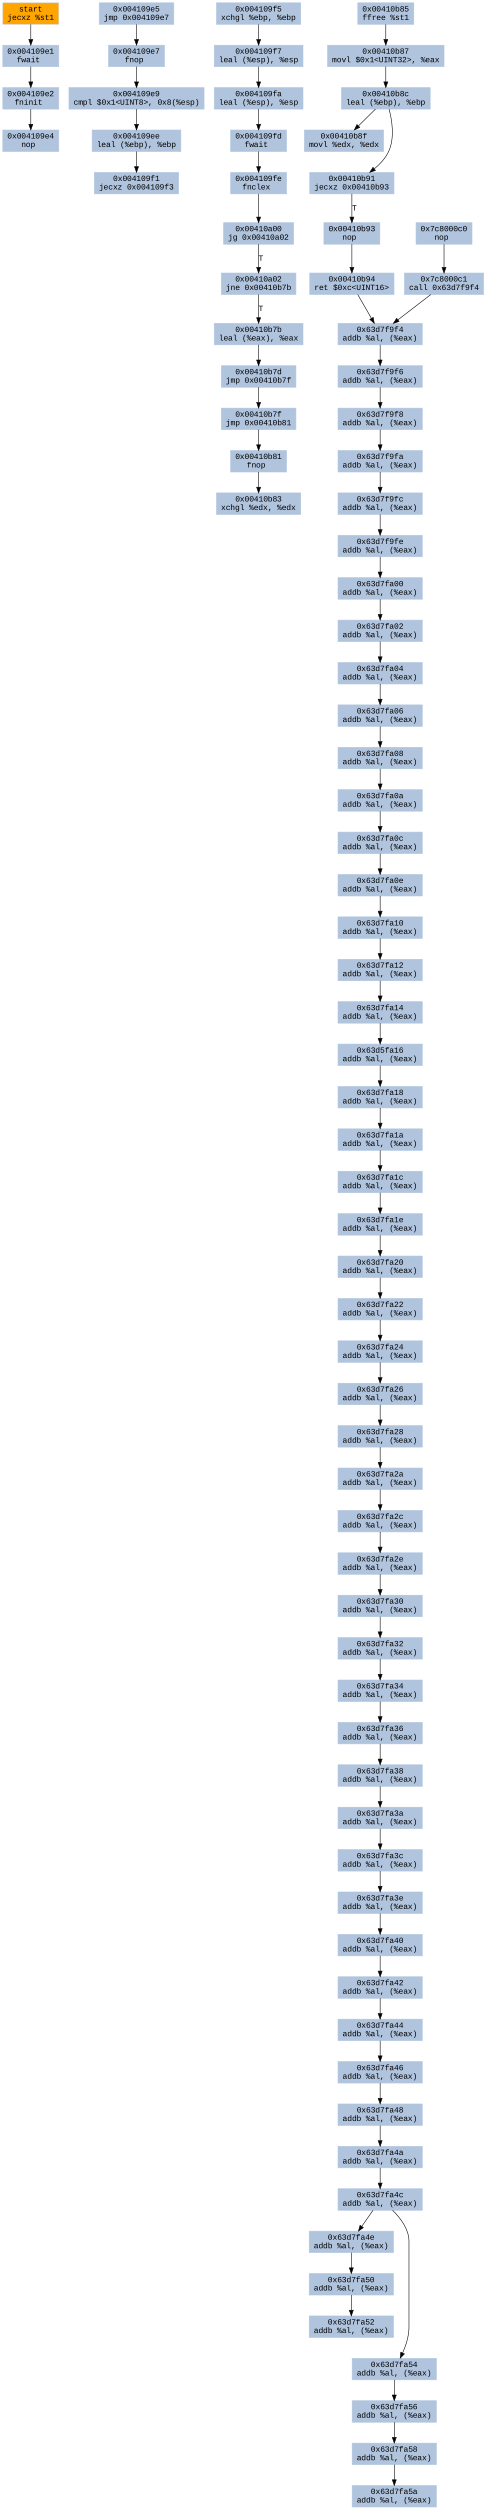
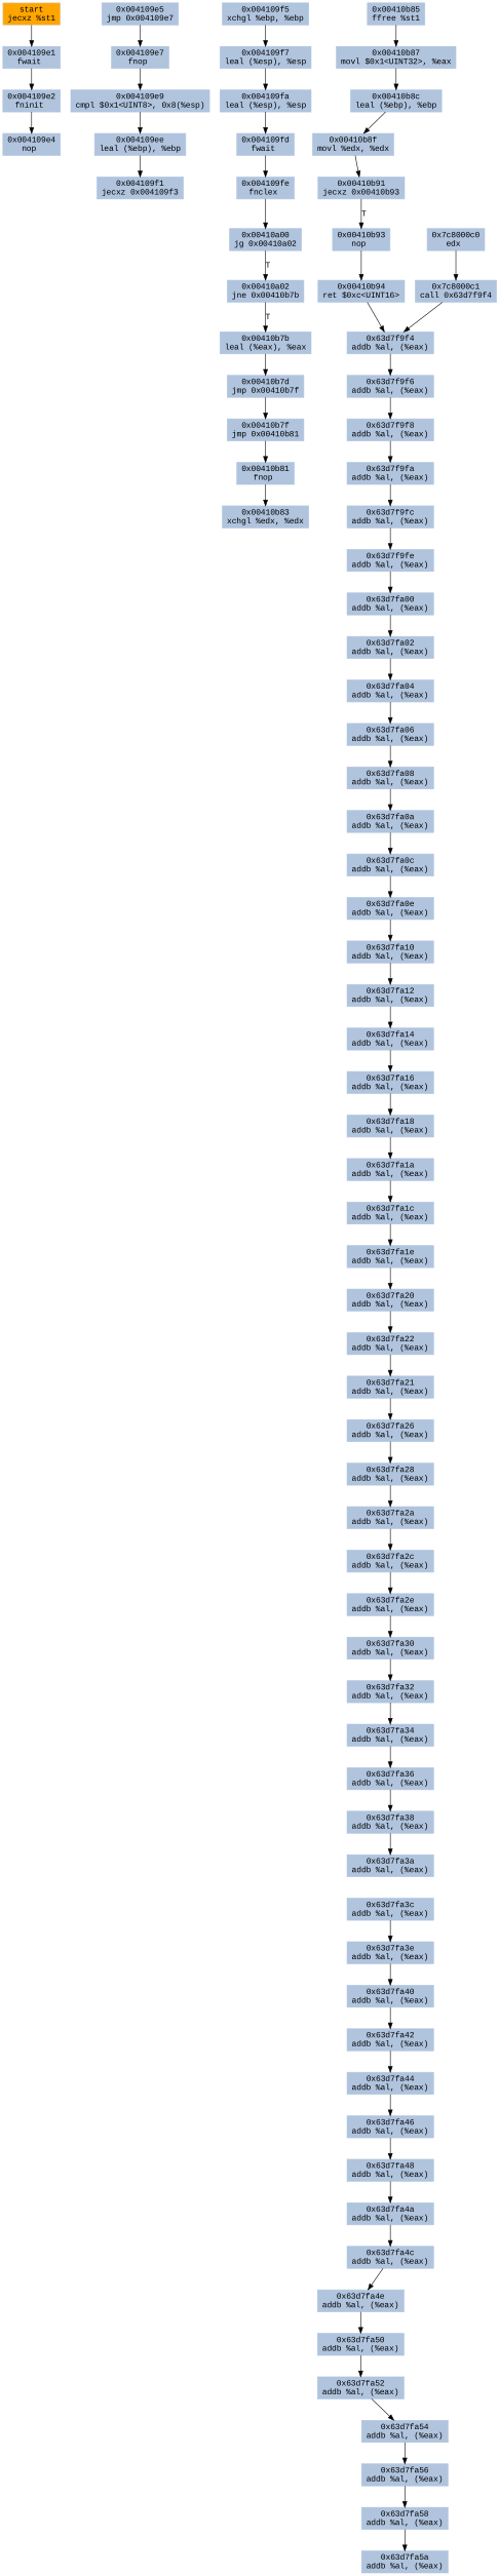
  digraph {
    fontname="Liberation Mono"
    node [color=lightsteelblue fillcolor=lightsteelblue fontname="Liberation Mono" shape=rectangle style=filled]
    edge [color="#000000" fontname="Liberation Mono"]
    n1 [color=lightgrey fillcolor=orange label="start\njecxz %st1"]
    n2 [label="0x004109e1\nfwait "]
    n3 [label="0x004109e2\nfninit "]
    n4 [label="0x004109e4\nnop "]
    n5 [label="0x004109e5\njmp 0x004109e7"]
    n6 [label="0x004109e7\nfnop "]
    n7 [label="0x004109e9\ncmpl $0x1<UINT8>, 0x8(%esp)"]
    n8 [label="0x004109ee\nleal (%ebp), %ebp"]
    n9 [label="0x004109f1\njecxz 0x004109f3"]
    n10 [label="0x004109f5\nxchgl %ebp, %ebp"]
    n11 [label="0x004109f7\nleal (%esp), %esp"]
    n12 [label="0x004109fa\nleal (%esp), %esp"]
    n13 [label="0x004109fd\nfwait "]
    n14 [label="0x004109fe\nfnclex "]
    n15 [label="0x00410a00\njg 0x00410a02"]
    n16 [label="0x00410a02\njne 0x00410b7b"]
    n17 [label="0x00410b7b\nleal (%eax), %eax"]
    n18 [label="0x00410b7d\njmp 0x00410b7f"]
    n19 [label="0x00410b7f\njmp 0x00410b81"]
    n20 [label="0x00410b81\nfnop "]
    n21 [label="0x00410b83\nxchgl %edx, %edx"]
    n22 [label="0x00410b85\nffree %st1"]
    n23 [label="0x00410b87\nmovl $0x1<UINT32>, %eax"]
    n24 [label="0x00410b8c\nleal (%ebp), %ebp"]
    n25 [label="0x00410b8f\nmovl %edx, %edx"]
    n26 [label="0x00410b91\njecxz 0x00410b93"]
    n27 [label="0x00410b93\nnop "]
    n28 [label="0x00410b94\nret $0xc<UINT16>"]
    n29 [label="0x63d7f9f4\naddb %al, (%eax)"]
-   n30 [label="0x7c8000c0\nnop "]
+   n30 [label="0x7c8000c0\nedx "]
    n31 [label="0x7c8000c1\ncall 0x63d7f9f4"]
    n32 [label="0x63d7f9f6\naddb %al, (%eax)"]
    n33 [label="0x63d7f9f8\naddb %al, (%eax)"]
    n34 [label="0x63d7f9fa\naddb %al, (%eax)"]
    n35 [label="0x63d7f9fc\naddb %al, (%eax)"]
    n36 [label="0x63d7f9fe\naddb %al, (%eax)"]
    n37 [label="0x63d7fa00\naddb %al, (%eax)"]
    n38 [label="0x63d7fa02\naddb %al, (%eax)"]
    n39 [label="0x63d7fa04\naddb %al, (%eax)"]
    n40 [label="0x63d7fa06\naddb %al, (%eax)"]
    n41 [label="0x63d7fa08\naddb %al, (%eax)"]
    n42 [label="0x63d7fa0a\naddb %al, (%eax)"]
    n43 [label="0x63d7fa0c\naddb %al, (%eax)"]
    n44 [label="0x63d7fa0e\naddb %al, (%eax)"]
    n45 [label="0x63d7fa10\naddb %al, (%eax)"]
    n46 [label="0x63d7fa12\naddb %al, (%eax)"]
    n47 [label="0x63d7fa14\naddb %al, (%eax)"]
-   n48 [label="0x63d5fa16\naddb %al, (%eax)"]
+   n48 [label="0x63d7fa16\naddb %al, (%eax)"]
    n49 [label="0x63d7fa18\naddb %al, (%eax)"]
    n50 [label="0x63d7fa1a\naddb %al, (%eax)"]
    n51 [label="0x63d7fa1c\naddb %al, (%eax)"]
    n52 [label="0x63d7fa1e\naddb %al, (%eax)"]
    n53 [label="0x63d7fa20\naddb %al, (%eax)"]
    n54 [label="0x63d7fa22\naddb %al, (%eax)"]
-   n55 [label="0x63d7fa24\naddb %al, (%eax)"]
+   n55 [label="0x63d7fa21\naddb %al, (%eax)"]
    n56 [label="0x63d7fa26\naddb %al, (%eax)"]
    n57 [label="0x63d7fa28\naddb %al, (%eax)"]
    n58 [label="0x63d7fa2a\naddb %al, (%eax)"]
    n59 [label="0x63d7fa2c\naddb %al, (%eax)"]
    n60 [label="0x63d7fa2e\naddb %al, (%eax)"]
    n61 [label="0x63d7fa30\naddb %al, (%eax)"]
    n62 [label="0x63d7fa32\naddb %al, (%eax)"]
    n63 [label="0x63d7fa34\naddb %al, (%eax)"]
    n64 [label="0x63d7fa36\naddb %al, (%eax)"]
    n65 [label="0x63d7fa38\naddb %al, (%eax)"]
    n66 [label="0x63d7fa3a\naddb %al, (%eax)"]
    n67 [label="0x63d7fa3c\naddb %al, (%eax)"]
    n68 [label="0x63d7fa3e\naddb %al, (%eax)"]
    n69 [label="0x63d7fa40\naddb %al, (%eax)"]
    n70 [label="0x63d7fa42\naddb %al, (%eax)"]
    n71 [label="0x63d7fa44\naddb %al, (%eax)"]
    n72 [label="0x63d7fa46\naddb %al, (%eax)"]
    n73 [label="0x63d7fa48\naddb %al, (%eax)"]
    n74 [label="0x63d7fa4a\naddb %al, (%eax)"]
    n75 [label="0x63d7fa4c\naddb %al, (%eax)"]
    n76 [label="0x63d7fa4e\naddb %al, (%eax)"]
    n77 [label="0x63d7fa50\naddb %al, (%eax)"]
    n78 [label="0x63d7fa52\naddb %al, (%eax)"]
    n79 [label="0x63d7fa54\naddb %al, (%eax)"]
    n80 [label="0x63d7fa56\naddb %al, (%eax)"]
    n81 [label="0x63d7fa58\naddb %al, (%eax)"]
    n82 [label="0x63d7fa5a\naddb %al, (%eax)"]
    n1 -> n2
    n2 -> n3
    n3 -> n4
    n5 -> n6
    n6 -> n7
    n7 -> n8
    n8 -> n9
    n10 -> n11
    n11 -> n12
    n12 -> n13
    n13 -> n14
    n14 -> n15
    n15 -> n16 [label=T]
    n16 -> n17 [label=T]
    n17 -> n18
    n18 -> n19
    n19 -> n20
    n20 -> n21
    n22 -> n23
    n23 -> n24
    n24 -> n25
-   n24 -> n26
+   n25 -> n26
    n26 -> n27 [label=T]
    n27 -> n28
    n28 -> n29
    n29 -> n32
    n30 -> n31
    n31 -> n29
    n32 -> n33
    n33 -> n34
    n34 -> n35
    n35 -> n36
    n36 -> n37
    n37 -> n38
    n38 -> n39
    n39 -> n40
    n40 -> n41
    n41 -> n42
    n42 -> n43
    n43 -> n44
    n44 -> n45
    n45 -> n46
    n46 -> n47
    n47 -> n48
    n48 -> n49
    n49 -> n50
    n50 -> n51
    n51 -> n52
    n52 -> n53
    n53 -> n54
    n54 -> n55
    n55 -> n56
    n56 -> n57
    n57 -> n58
    n58 -> n59
    n59 -> n60
    n60 -> n61
    n61 -> n62
    n62 -> n63
    n63 -> n64
    n64 -> n65
    n65 -> n66
-   n66 -> n67
    n67 -> n68
    n68 -> n69
    n69 -> n70
    n70 -> n71
    n71 -> n72
    n72 -> n73
    n73 -> n74
    n74 -> n75
    n75 -> n76
    n76 -> n77
    n77 -> n78
-   n75 -> n79
+   n78 -> n79
    n79 -> n80
    n80 -> n81
    n81 -> n82
  }
